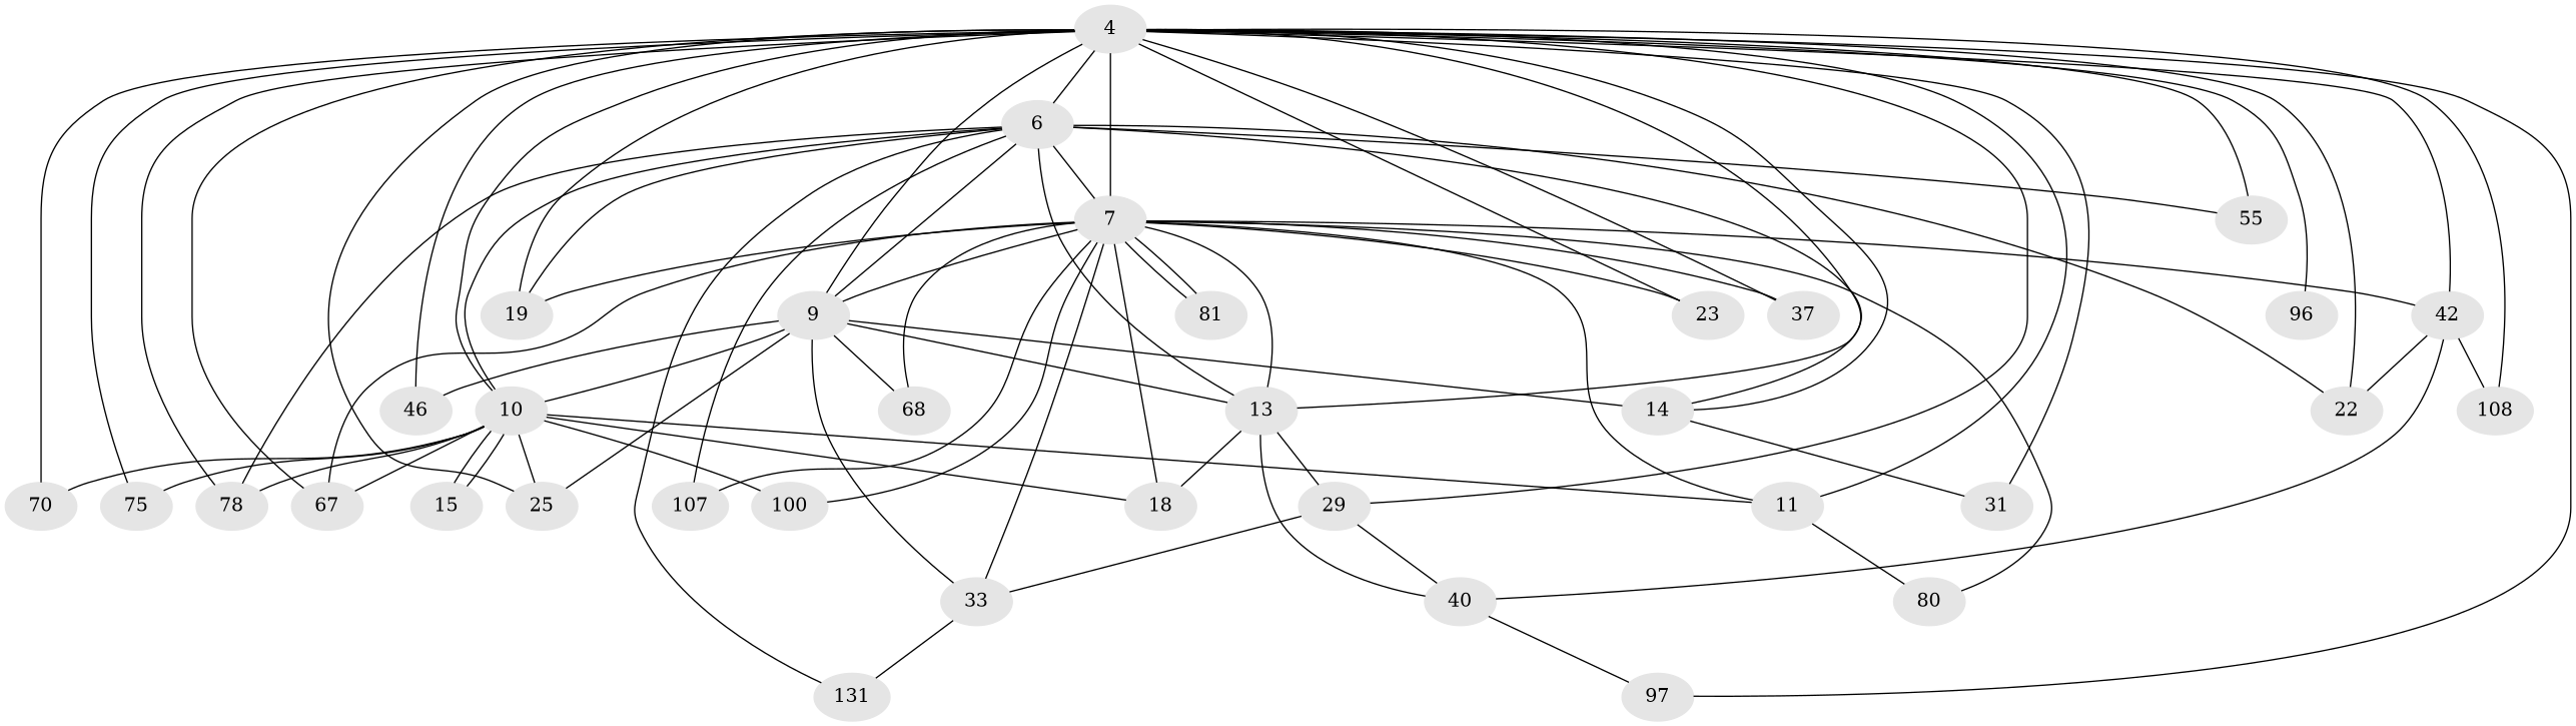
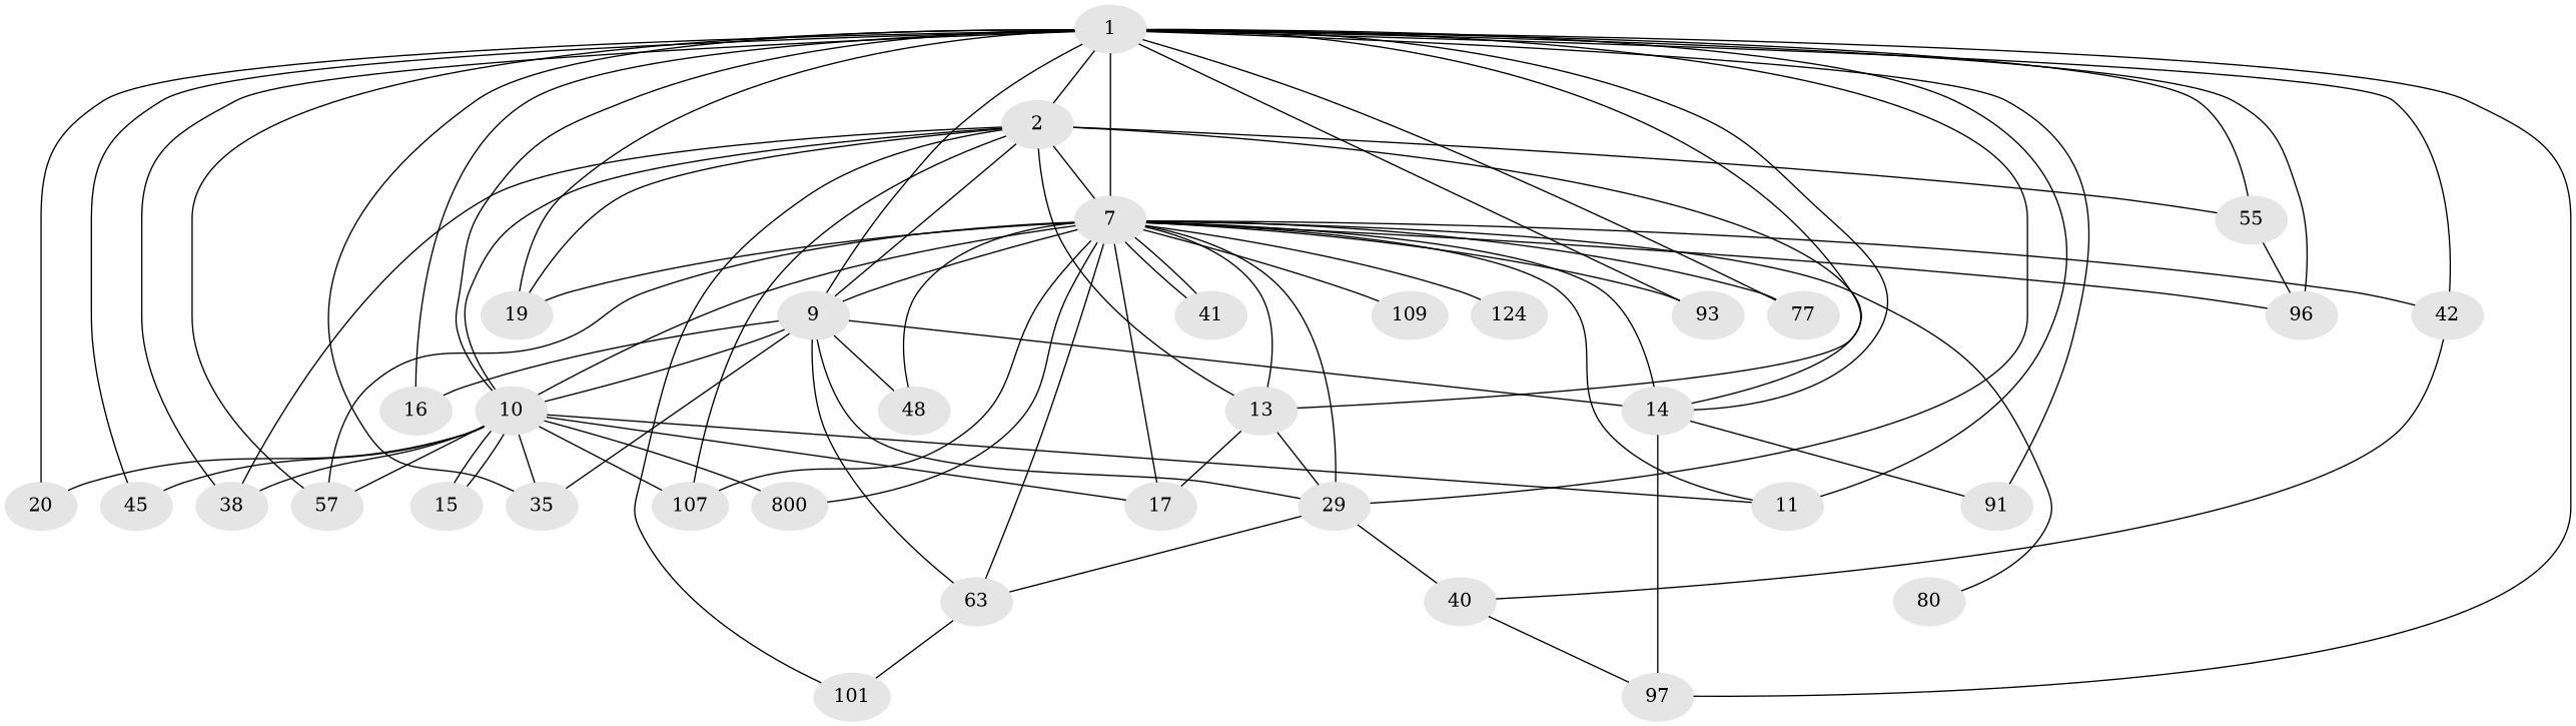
  graph {
    node [color=gray90 style=filled]
-   1 [super="+105+2" label=4]
-   6 [super="+88+90+56"]
+   1 [super="+105+2"]
+   6 [super="+88+90+56" label=2]
    7 [super="+82+34+8+62"]
    9 [super="+84"]
    10 [super="+79+61+21+85+30+69+31"]
    11
    n7 [label=42 super="+87"]
    13 [super="+47"]
    14 [super="+39+26+73+92+24"]
-   16 [label=46]
+   16
    19 [super="+49"]
-   20 [label=70]
-   22 [super="+121"]
-   23
-   25 [super="+52+75"]
+   20
+   23 [label=93]
+   25 [super="+52+75" label=35]
    29 [super="+35"]
-   37 [super="+59"]
-   38 [label=78]
-   45 [label=75]
+   37 [super="+59" label=77]
+   38
+   45
    55 [super="+116"]
-   91 [label=31]
+   91
    96
    97
-   108
-   57 [label=67]
-   101 [label=131]
+   57
+   101
    107 [super="+110"]
-   33 [super="+70+76+67"]
-   17 [label=18]
-   41 [super="+46" label=81]
-   68
+   33 [super="+70+76+67" label=63]
+   17
+   41 [super="+46"]
+   68 [label=48]
    80
-   100
+   100 [label=800]
+   109
+   124
    15 [super="+48"]
    40
    1 -- 6 [weight=7]
    1 -- 7 [weight=18]
    1 -- 9 [weight=5]
    1 -- 10 [weight=13]
    1 -- 11
    1 -- n7 [weight=3]
    1 -- 13 [weight=2]
    1 -- 14 [weight=3]
    1 -- 16 [weight=2]
    1 -- 19
    1 -- 20 [weight=2]
-   1 -- 22
    1 -- 23
    1 -- 25 [weight=2]
    1 -- 29 [weight=3]
    1 -- 37 [weight=2]
    1 -- 38
    1 -- 45
    1 -- 55
    1 -- 91
    1 -- 96
    1 -- 97
-   1 -- 108
    1 -- 57 [weight=2]
    6 -- 7 [weight=3]
    6 -- 9 [weight=2]
    6 -- 10
    6 -- 13 [weight=2]
    6 -- 14 [weight=2]
    6 -- 19
-   6 -- 22
    6 -- 38
    6 -- 55
    6 -- 101
    6 -- 107
    7 -- 9 [weight=3]
+   7 -- 10 [weight=6]
    7 -- 11
    7 -- n7
    7 -- 13
+   7 -- 14 [weight=5]
    7 -- 19 [weight=2]
    7 -- 23
+   7 -- 29 [weight=2]
    7 -- 37
+   7 -- 96
    7 -- 57 [weight=2]
    7 -- 107
    7 -- 33 [weight=2]
    7 -- 17
    7 -- 41 [weight=2]
    7 -- 41
    7 -- 68
    7 -- 80
    7 -- 100
+   7 -- 109 [weight=2]
+   7 -- 124 [weight=2]
    9 -- 10 [weight=2]
-   9 -- 13
+   9 -- 29
    9 -- 14 [weight=3]
    9 -- 16
    9 -- 25
    9 -- 33 [weight=2]
    9 -- 68
    10 -- 11
    10 -- 20
    10 -- 25
    10 -- 38
    10 -- 45
    10 -- 57
+   10 -- 107
    10 -- 17 [weight=2]
    10 -- 100
    10 -- 15 [weight=2]
    10 -- 15
-   11 -- 80
-   n7 -- 22
-   n7 -- 108
    n7 -- 40
    13 -- 29
    13 -- 17
-   13 -- 40
    14 -- 91
+   14 -- 97
    29 -- 33
    29 -- 40
+   55 -- 96
    33 -- 101
    40 -- 97
  }
